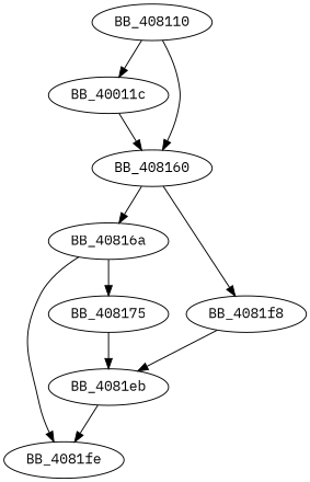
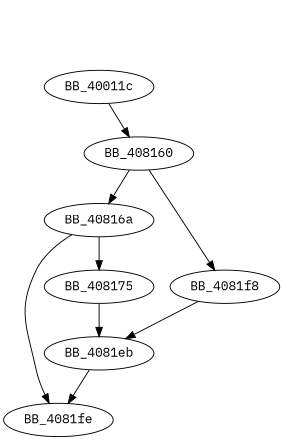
  digraph {
    fontname="IBM Plex Mono"
    node [fontname="IBM Plex Mono"]
    edge [fontname="IBM Plex Mono"]
    n1 [label=BB_40011c]
-   BB_408110
    BB_408160
    BB_40816a
    BB_4081f8
    BB_408175
    BB_4081fe
    BB_4081eb
    n1 -> BB_408160
-   BB_408110 -> n1
-   BB_408110 -> BB_408160
    BB_408160 -> BB_40816a
    BB_408160 -> BB_4081f8
    BB_40816a -> BB_408175
    BB_40816a -> BB_4081fe
    BB_4081f8 -> BB_4081eb
    BB_408175 -> BB_4081eb
    BB_4081eb -> BB_4081fe
  }
